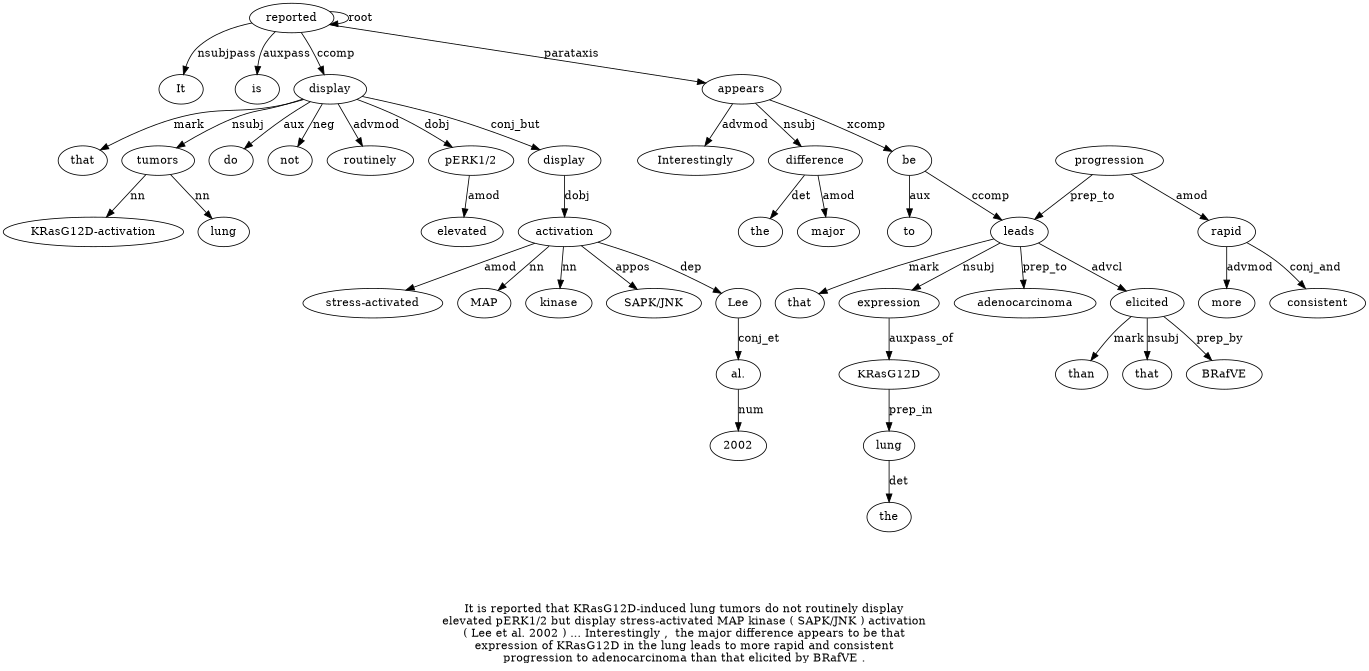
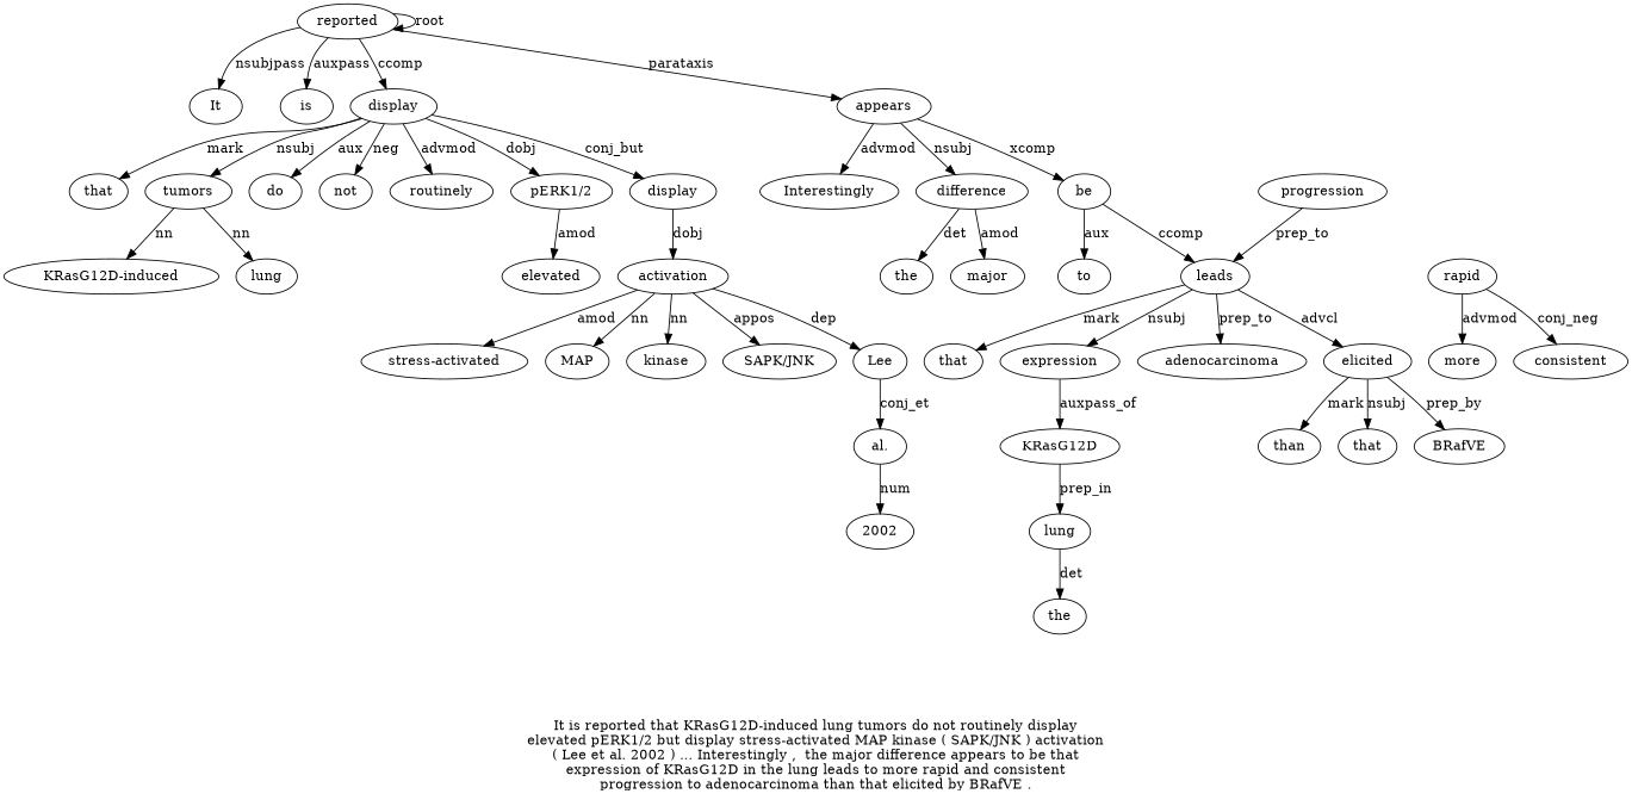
  digraph {
    label="It is reported that KRasG12D-induced lung tumors do not routinely display\nelevated pERK1/2 but display stress-activated MAP kinase ( SAPK/JNK ) activation\n( Lee et al. 2002 ) ... Interestingly ,  the major difference appears to be that\nexpression of KRasG12D in the lung leads to more rapid and consistent\nprogression to adenocarcinoma than that elicited by BRafVE ."
    node [fillcolor=white style=filled]
    n1 [label=reported]
    n2 [label=It]
    n3 [label=is]
    n4 [label=display]
    n5 [label=appears]
    n6 [label=that]
    n7 [label=tumors]
    n8 [label=do]
    n9 [label=not]
    n10 [label=routinely]
    n11 [label="pERK1/2"]
    n12 [label=display]
    n13 [label=Interestingly]
    n14 [label=difference]
    n15 [label=be]
-   n16 [label="KRasG12D-activation"]
+   n16 [label="KRasG12D-induced"]
    n17 [label=lung]
    n18 [label=elevated]
    n19 [label=activation]
    n20 [label="stress-activated"]
    n21 [label=MAP]
    n22 [label=kinase]
    n23 [label="SAPK/JNK"]
    n24 [label=Lee]
    n25 [label="al."]
    n26 [label=2002]
    n27 [label=the]
    n28 [label=major]
    n29 [label=to]
    n30 [label=leads]
    n31 [label=that]
    n32 [label=expression]
    n33 [label=adenocarcinoma]
    n34 [label=elicited]
    n35 [label=KRasG12D]
    n36 [label=progression]
    n37 [label=rapid]
    n38 [label=than]
    n39 [label=that]
    n40 [label=BRafVE]
    n41 [label=lung]
    n42 [label=the]
    n43 [label=more]
    n44 [label=consistent]
    n1 -> n1 [label=root]
    n1 -> n2 [label=nsubjpass]
    n1 -> n3 [label=auxpass]
    n1 -> n4 [label=ccomp]
    n1 -> n5 [label=parataxis]
    n4 -> n6 [label=mark]
    n4 -> n7 [label=nsubj]
    n4 -> n8 [label=aux]
    n4 -> n9 [label=neg]
    n4 -> n10 [label=advmod]
    n4 -> n11 [label=dobj]
    n4 -> n12 [label=conj_but]
    n5 -> n13 [label=advmod]
    n5 -> n14 [label=nsubj]
    n5 -> n15 [label=xcomp]
    n7 -> n16 [label=nn]
    n7 -> n17 [label=nn]
    n11 -> n18 [label=amod]
    n12 -> n19 [label=dobj]
    n14 -> n27 [label=det]
    n14 -> n28 [label=amod]
    n15 -> n29 [label=aux]
    n15 -> n30 [label=ccomp]
    n19 -> n20 [label=amod]
    n19 -> n21 [label=nn]
    n19 -> n22 [label=nn]
    n19 -> n23 [label=appos]
    n19 -> n24 [label=dep]
    n24 -> n25 [label=conj_et]
    n25 -> n26 [label=num]
    n30 -> n31 [label=mark]
    n30 -> n32 [label=nsubj]
    n30 -> n33 [label=prep_to]
    n30 -> n34 [label=advcl]
    n32 -> n35 [label=auxpass_of]
    n34 -> n38 [label=mark]
    n34 -> n39 [label=nsubj]
    n34 -> n40 [label=prep_by]
    n35 -> n41 [label=prep_in]
    n36 -> n30 [label=prep_to]
-   n36 -> n37 [label=amod]
    n37 -> n43 [label=advmod]
-   n37 -> n44 [label=conj_and]
+   n37 -> n44 [label=conj_neg]
    n41 -> n42 [label=det]
  }
